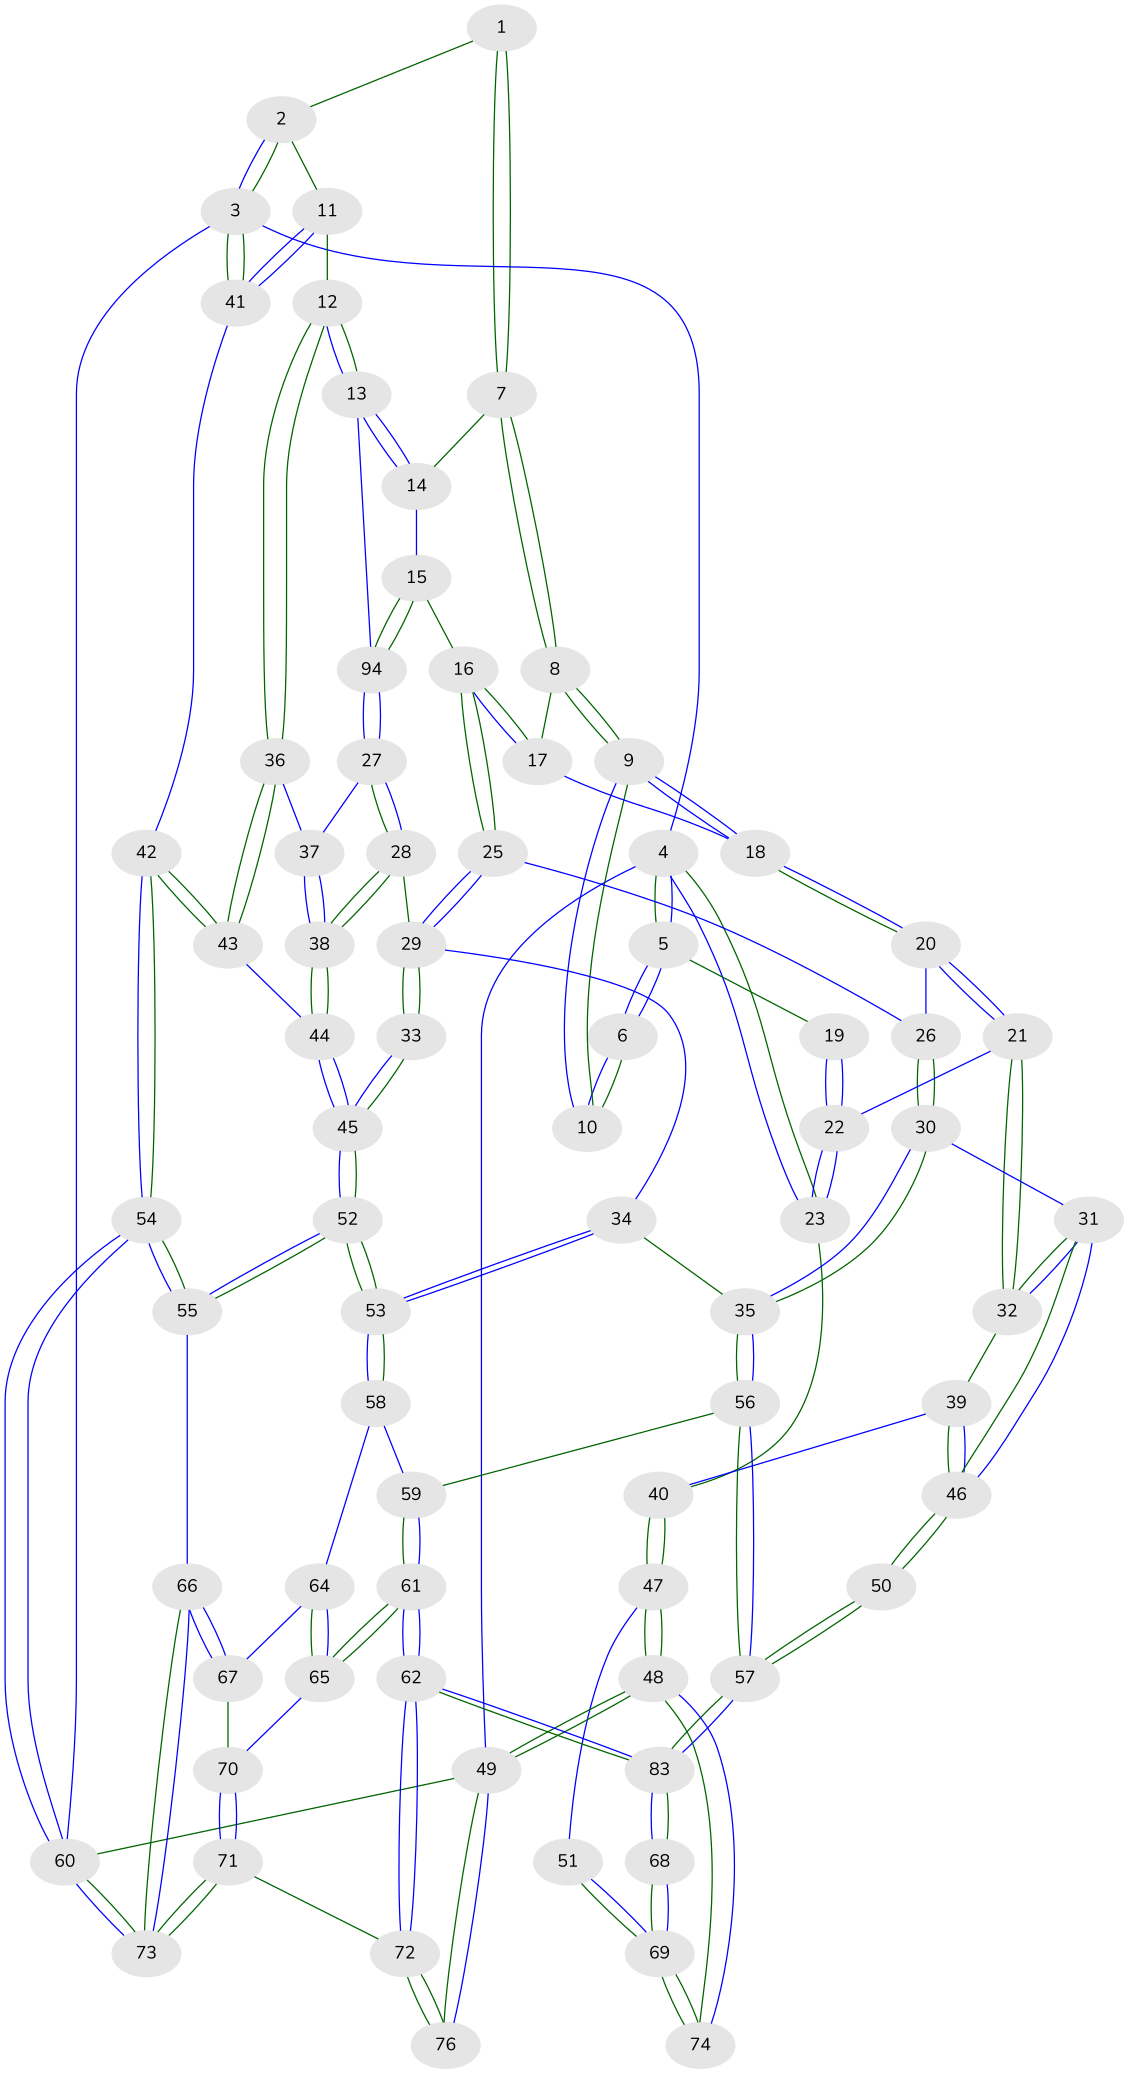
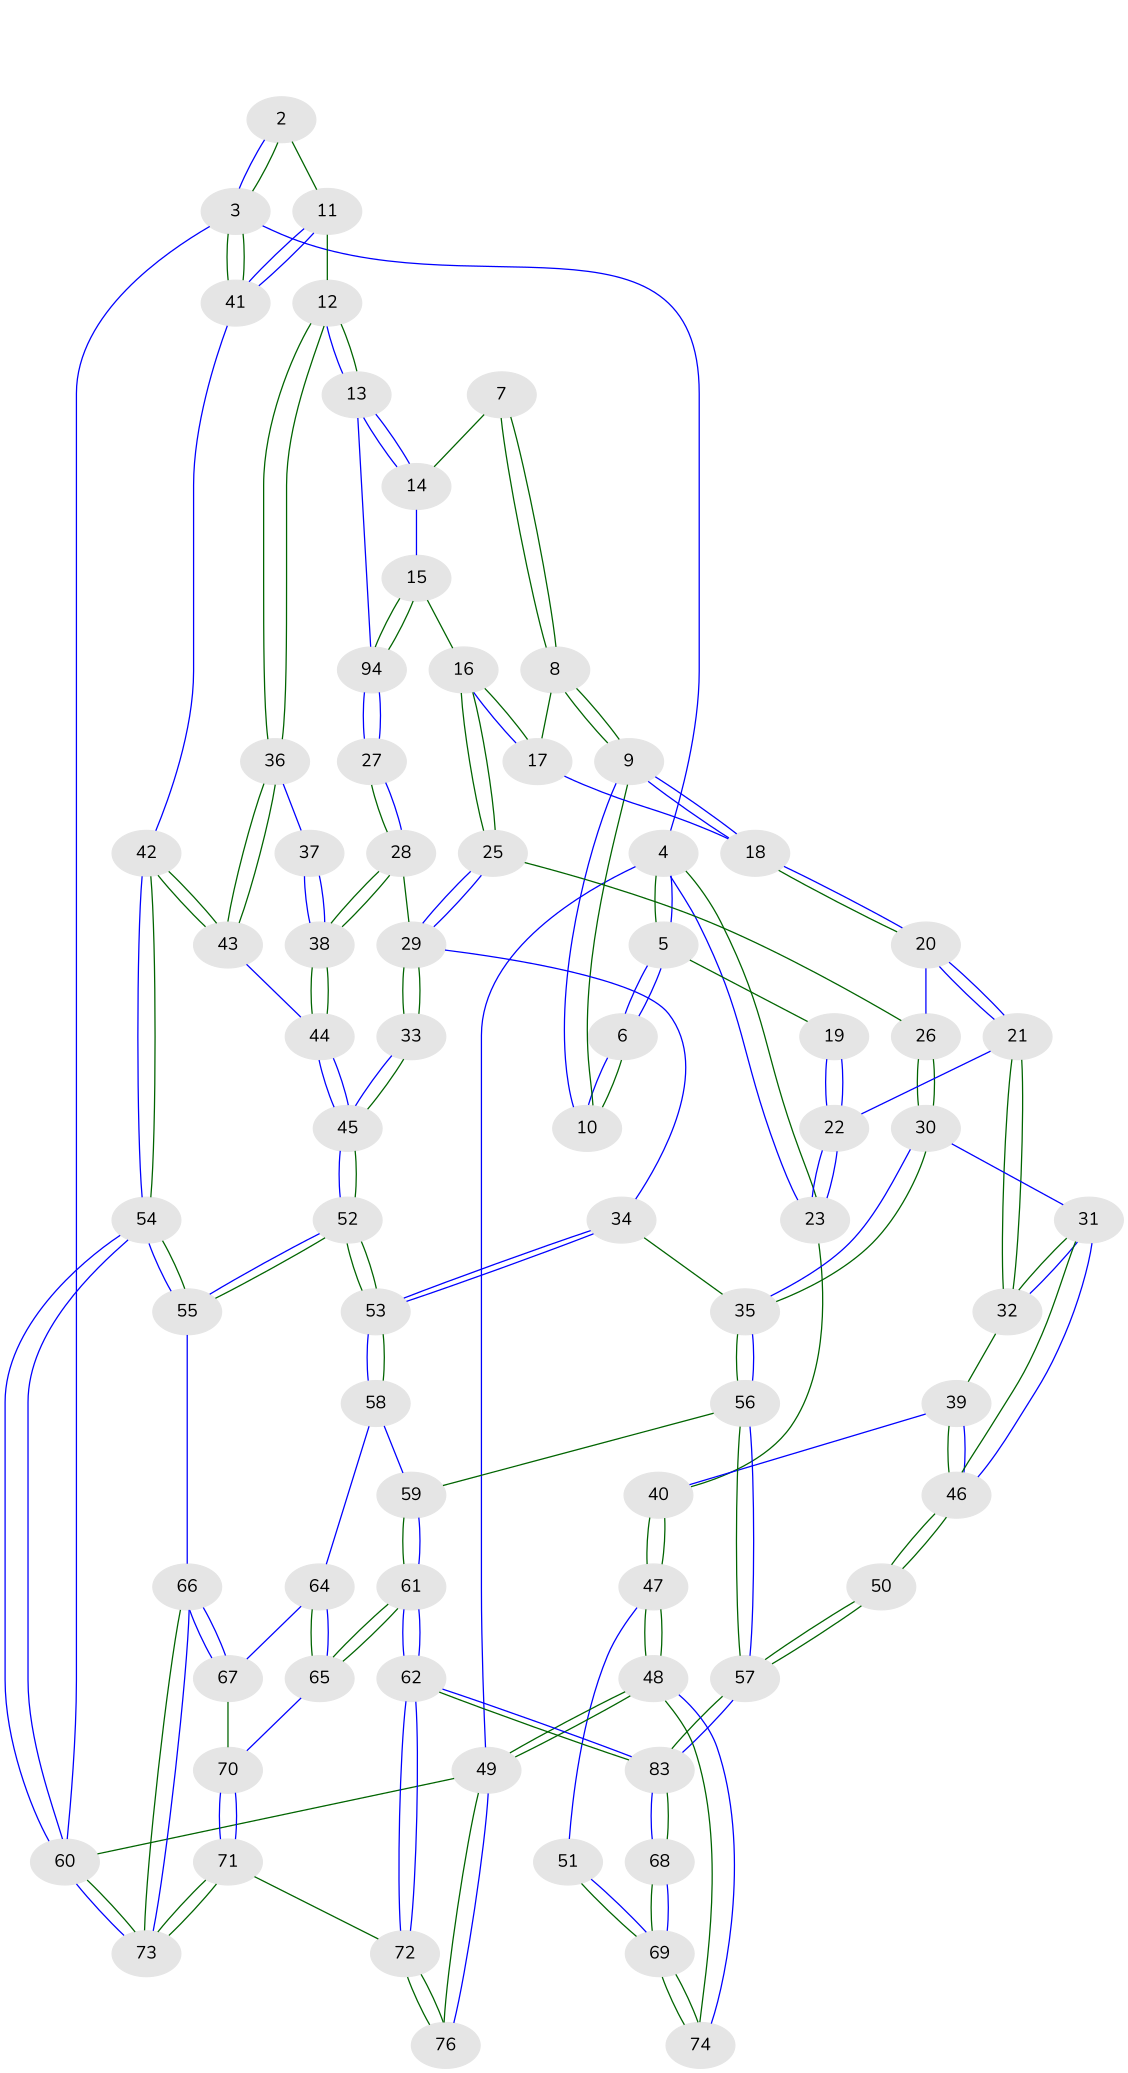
  graph {
    fontname=Nunito
    node [color=gray90 fontname=Nunito style=filled]
    edge [color=darkgreen fontname=Nunito]
-   1
    2
    7
    3
    11
    8
    14
    4
    41
    60
    12
    5
    23
    49
    42
    73
    6
    19
    40
    76
    10
    22
    9
    17
    15
    18
    20
    13
    36
    n30 [label=94]
    37
    43
    27
    16
    25
    26
    29
    21
    32
    30
    39
    47
    28
    33
    34
    31
    35
    38
    44
    45
    46
    56
    50
    53
    52
    58
    57
    59
    48
    51
    54
    55
    74
    69
    n65 [label=83]
    66
    64
    67
    61
    68
    65
    62
    72
    70
    71
-   1 -- 2
-   1 -- 7
-   1 -- 7
    2 -- 3 [color=blue]
    2 -- 3
    2 -- 11
    7 -- 8
    7 -- 8
    7 -- 14
    3 -- 4 [color=blue]
    3 -- 41
    3 -- 41
    3 -- 60 [color=blue]
    11 -- 41 [color=blue]
    11 -- 41 [color=blue]
    11 -- 12
    8 -- 9
    8 -- 9
    8 -- 17
    14 -- 15 [color=blue]
    4 -- 5
    4 -- 5 [color=blue]
    4 -- 23 [color=blue]
    4 -- 23
    4 -- 49 [color=blue]
    41 -- 42 [color=blue]
    60 -- 73 [color=blue]
    60 -- 73
    12 -- 13 [color=blue]
    12 -- 13
    12 -- 36
    12 -- 36
    5 -- 6 [color=blue]
    5 -- 6 [color=blue]
    5 -- 19
    23 -- 40
    49 -- 60
    49 -- 76
    49 -- 76 [color=blue]
    42 -- 43
    42 -- 43
    42 -- 54 [color=blue]
    42 -- 54
    6 -- 10 [color=blue]
    6 -- 10
    19 -- 22 [color=blue]
    19 -- 22 [color=blue]
    40 -- 47
    40 -- 47
    22 -- 23 [color=blue]
    22 -- 23 [color=blue]
    9 -- 10 [color=blue]
    9 -- 10
    9 -- 18 [color=blue]
    9 -- 18 [color=blue]
    17 -- 18 [color=blue]
    15 -- n30
    15 -- n30
    15 -- 16
    18 -- 20
    18 -- 20 [color=blue]
    20 -- 26 [color=blue]
    20 -- 21 [color=blue]
    20 -- 21 [color=blue]
    13 -- 14 [color=blue]
    13 -- 14 [color=blue]
    13 -- n30 [color=blue]
    36 -- 37 [color=blue]
    36 -- 43
    36 -- 43
    n30 -- 27 [color=blue]
    n30 -- 27 [color=blue]
    37 -- 38 [color=blue]
    37 -- 38 [color=blue]
    43 -- 44 [color=blue]
-   27 -- 37 [color=blue]
    27 -- 28
    27 -- 28 [color=blue]
    16 -- 17 [color=blue]
    16 -- 17
    16 -- 25
    16 -- 25
-   25 -- 26 [color=blue]
+   25 -- 26
    25 -- 29 [color=blue]
    25 -- 29 [color=blue]
    26 -- 30
    26 -- 30
    29 -- 33
    29 -- 33
    29 -- 34 [color=blue]
    21 -- 22 [color=blue]
    21 -- 32
    21 -- 32
    32 -- 39
    30 -- 31 [color=blue]
    30 -- 35 [color=blue]
    30 -- 35
    39 -- 40 [color=blue]
    39 -- 46
    39 -- 46 [color=blue]
    47 -- 48
    47 -- 48
    47 -- 51 [color=blue]
    28 -- 29
    28 -- 38
    28 -- 38
    33 -- 45 [color=blue]
    33 -- 45
    34 -- 35
    34 -- 53 [color=blue]
    34 -- 53 [color=blue]
    31 -- 32
    31 -- 32 [color=blue]
    31 -- 46
    31 -- 46 [color=blue]
    35 -- 56
    35 -- 56 [color=blue]
    38 -- 44
    38 -- 44
    44 -- 45 [color=blue]
    44 -- 45 [color=blue]
    45 -- 52 [color=blue]
    45 -- 52
    46 -- 50
    46 -- 50
    56 -- 57
    56 -- 57 [color=blue]
    56 -- 59
    50 -- 57
    50 -- 57
    53 -- 58 [color=blue]
    53 -- 58
    52 -- 53
    52 -- 53
    52 -- 55 [color=blue]
    52 -- 55
    58 -- 59 [color=blue]
    58 -- 64 [color=blue]
    57 -- n65
    57 -- n65 [color=blue]
    59 -- 61
    59 -- 61 [color=blue]
    48 -- 49
    48 -- 49
    48 -- 74
    48 -- 74 [color=blue]
    51 -- 69
    51 -- 69 [color=blue]
    54 -- 60 [color=blue]
    54 -- 60 [color=blue]
    54 -- 55 [color=blue]
    54 -- 55
    55 -- 66 [color=blue]
    69 -- 74
    69 -- 74
    n65 -- 68 [color=blue]
    n65 -- 68
    66 -- 73
    66 -- 73 [color=blue]
    66 -- 67 [color=blue]
    66 -- 67 [color=blue]
    64 -- 67 [color=blue]
    64 -- 65
    64 -- 65 [color=blue]
    67 -- 70
    61 -- 65
    61 -- 65
    61 -- 62 [color=blue]
    61 -- 62 [color=blue]
    68 -- 69
    68 -- 69 [color=blue]
    65 -- 70 [color=blue]
    62 -- n65
    62 -- n65 [color=blue]
    62 -- 72 [color=blue]
    62 -- 72 [color=blue]
    72 -- 76
    72 -- 76
    70 -- 71 [color=blue]
    70 -- 71 [color=blue]
    71 -- 73
    71 -- 73
    71 -- 72
  }
